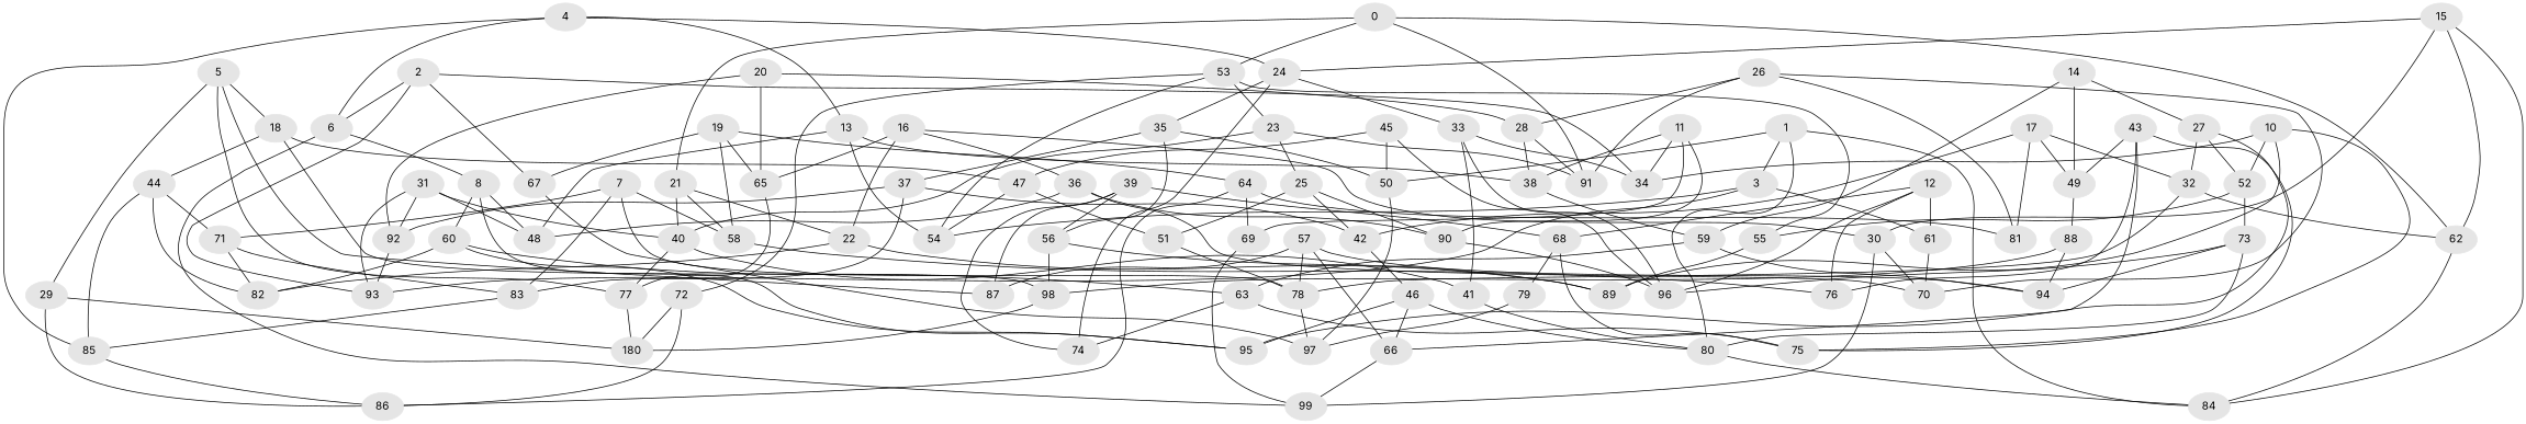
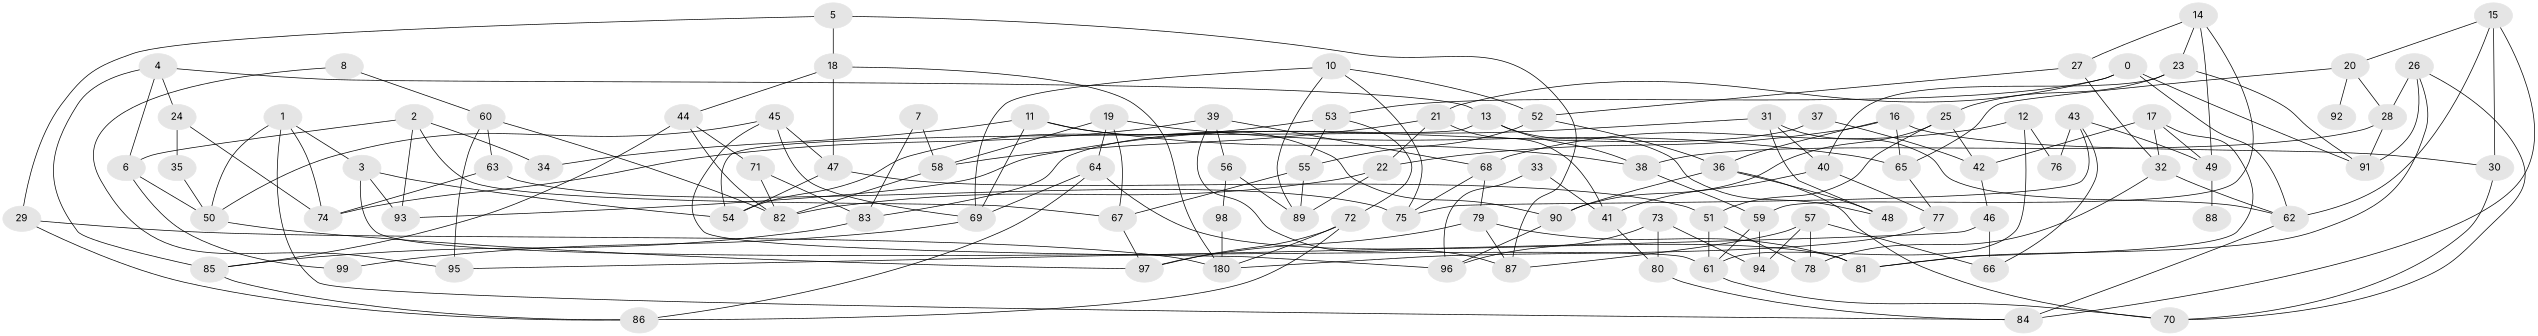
  graph {
    fontname=Inter
    node [color=gray90 fontname=Inter style=filled]
    edge [fontname=Inter]
    1
    3
    50
    74
    84
    93
    54
    61
    97
    2
    6
    34
    67
    8
    99
    70
    4
    13
    24
    85
    48
    38
    33
    35
    86
    5
    18
    29
    77
    87
    44
    47
    98
    n34 [label=180]
    60
    95
    7
    58
    71
    78
    83
    76
    82
    63
    n45 [label=0]
    21
    53
    62
    91
    22
    41
    55
    72
    10
    52
    75
    89
    73
    11
    69
    90
    59
    96
    12
    68
    79
    14
    23
    27
    49
    25
    40
    32
    88
    94
    15
    20
    30
    65
    28
    92
    16
    36
    17
    42
    81
    46
    51
    19
    64
    80
    37
    56
    26
    31
    39
    66
    43
    45
    57
    1 -- 3
    1 -- 50
-   1 -- 80
+   1 -- 74
    1 -- 84
    3 -- 93
    3 -- 54
    3 -- 61
    50 -- 97
    61 -- 70
    2 -- 93
    2 -- 6
    2 -- 34
    2 -- 67
-   6 -- 8
+   6 -- 50
    6 -- 99
    67 -- 97
-   8 -- 48
    8 -- 60
    8 -- 95
    4 -- 6
    4 -- 13
    4 -- 24
    4 -- 85
    13 -- 54
    13 -- 48
    13 -- 38
    24 -- 74
-   24 -- 33
    24 -- 35
    85 -- 86
    38 -- 59
-   33 -- 34
    33 -- 41
    33 -- 96
    35 -- 50
-   35 -- 37
-   35 -- 56
    5 -- 18
    5 -- 29
-   5 -- 77
    5 -- 87
    18 -- 44
    18 -- 47
-   18 -- 98
+   18 -- n34
    29 -- 86
    29 -- n34
    77 -- n34
    44 -- 85
    44 -- 71
    44 -- 82
    47 -- 54
    47 -- 51
    98 -- n34
    60 -- 95
    60 -- 82
    60 -- 63
    7 -- 58
-   7 -- 71
-   7 -- 78
    7 -- 83
-   58 -- 76
+   58 -- 82
    71 -- 83
    71 -- 82
    83 -- 85
    63 -- 74
    63 -- 75
    n45 -- 21
    n45 -- 53
    n45 -- 62
    n45 -- 91
    21 -- 58
    21 -- 22
-   21 -- 40
+   21 -- 41
    53 -- 54
    53 -- 55
    53 -- 72
    62 -- 84
    22 -- 82
    22 -- 89
    41 -- 80
+   55 -- 67
    55 -- 89
-   78 -- 97
+   72 -- 97
    72 -- 86
    72 -- n34
-   10 -- 34
+   10 -- 69
    10 -- 52
    10 -- 75
    10 -- 89
    52 -- 55
-   52 -- 73
+   52 -- 36
    73 -- 96
    73 -- 94
    73 -- 80
    11 -- 34
    11 -- 38
    11 -- 69
    11 -- 90
    69 -- 99
    90 -- 96
-   59 -- 63
+   59 -- 61
    59 -- 94
    12 -- 61
    12 -- 76
-   12 -- 96
    12 -- 68
    68 -- 75
    68 -- 79
    79 -- 97
+   79 -- 87
+   79 -- 81
    14 -- 59
-   53 -- 23
+   14 -- 23
    14 -- 27
    14 -- 49
    23 -- 91
    23 -- 25
    23 -- 40
-   27 -- 95
    27 -- 52
    27 -- 32
    49 -- 88
    25 -- 90
    25 -- 42
    25 -- 51
    40 -- 77
    40 -- 41
    32 -- 78
    32 -- 62
-   88 -- 98
-   88 -- 94
    15 -- 84
    15 -- 62
-   15 -- 24
+   15 -- 20
    15 -- 30
    20 -- 65
    20 -- 28
    20 -- 92
-   30 -- 99
    30 -- 70
    65 -- 77
    28 -- 38
    28 -- 91
-   92 -- 93
    16 -- 22
    16 -- 30
    16 -- 65
    16 -- 36
    36 -- 70
    36 -- 48
    36 -- 90
    17 -- 49
    17 -- 32
    17 -- 42
    17 -- 81
    42 -- 46
    46 -- 95
-   46 -- 80
    46 -- 66
+   51 -- 61
    51 -- 78
    19 -- 67
    19 -- 58
    19 -- 65
    19 -- 64
    64 -- 86
    64 -- 69
    64 -- 81
    80 -- 84
    37 -- 83
-   37 -- 92
    37 -- 42
    56 -- 98
    56 -- 89
    26 -- 70
    26 -- 91
    26 -- 28
    26 -- 81
    31 -- 93
    31 -- 48
    31 -- 40
-   31 -- 92
+   31 -- 62
    39 -- 74
    39 -- 87
    39 -- 68
    39 -- 56
-   66 -- 99
    43 -- 76
    43 -- 75
    43 -- 49
    43 -- 66
    45 -- 50
    45 -- 47
+   45 -- 69
    45 -- 96
    57 -- 87
    57 -- 78
    57 -- 94
    57 -- 66
  }
